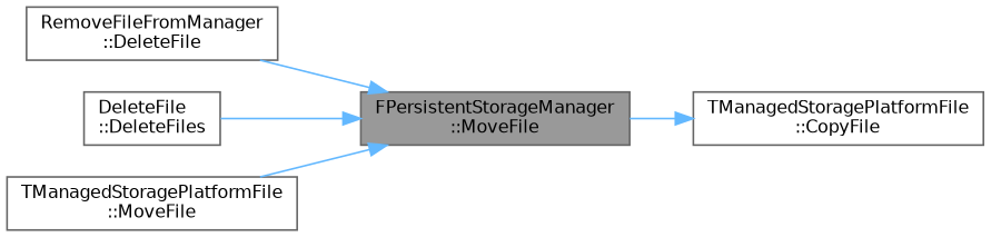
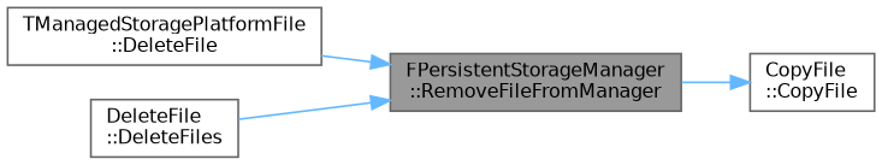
  digraph {
    rankdir=RL
    node [color=grey40 fillcolor=white fontname=Helvetica fontsize=10 shape=box style=filled]
    edge [color=steelblue1 dir=back fontname=Helvetica fontsize=10 labelfontname=Helvetica labelfontsize=10 style=solid]
-   n1 [color=gray40 fillcolor=grey60 fontcolor=black height=0.2 label="FPersistentStorageManager\l::MoveFile" width=0.4]
-   n2 [height=0.2 label="RemoveFileFromManager\l::DeleteFile" width=0.4]
+   n1 [color=gray40 fillcolor=grey60 fontcolor=black height=0.2 label="FPersistentStorageManager\l::RemoveFileFromManager" width=0.4]
+   n2 [height=0.2 label="TManagedStoragePlatformFile\l::DeleteFile" width=0.4]
    n3 [height=0.2 label="DeleteFile\l::DeleteFiles" width=0.4]
-   n4 [height=0.2 label="TManagedStoragePlatformFile\l::MoveFile" width=0.4]
-   n5 [height=0.2 label="TManagedStoragePlatformFile\l::CopyFile" width=0.4]
+   n5 [height=0.2 label="CopyFile\l::CopyFile" width=0.4]
    n1 -> n2
    n1 -> n3
-   n1 -> n4
    n5 -> n1
  }
